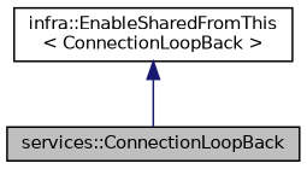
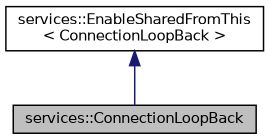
  digraph {
    node [color=black fontname=Helvetica fontsize=10 shape=record style=filled]
    n1 [fillcolor=grey75 fontcolor=black height=0.2 label="services::ConnectionLoopBack" width=0.4]
-   n2 [fillcolor=white height=0.2 label="infra::EnableSharedFromThis\l\< ConnectionLoopBack \>" width=0.4]
+   n2 [fillcolor=white height=0.2 label="services::EnableSharedFromThis\l\< ConnectionLoopBack \>" width=0.4]
    n2 -> n1 [color=midnightblue dir=back fontname=Helvetica fontsize=10 labelfontname=Helvetica labelfontsize=10 style=solid]
  }
